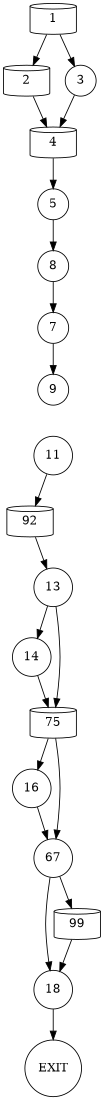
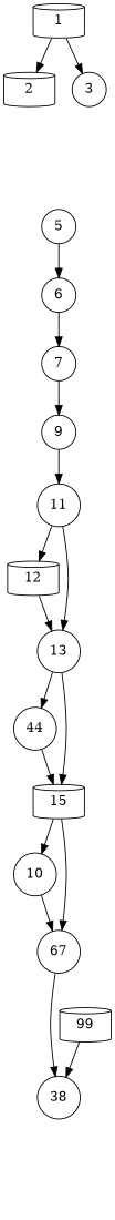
  digraph {
    node [shape=circle]
    1 [shape=cylinder]
    2 [shape=cylinder]
    3
-   n4 [label=EXIT]
-   4 [shape=cylinder]
    5
-   8
+   8 [label=6]
    7
    9
    11
-   12 [shape=cylinder label=92]
+   12 [shape=cylinder]
    13
-   14
-   15 [shape=cylinder label=75]
-   16
+   14 [label=44]
+   15 [shape=cylinder]
+   16 [label=10]
    n16 [label=67]
-   18
+   18 [label=38]
    n18 [label=99 shape=cylinder]
    1 -> 2
    1 -> 3
-   2 -> 4
-   3 -> 4
-   4 -> 5
    5 -> 8
    8 -> 7
    7 -> 9
+   9 -> 11
    11 -> 12
+   11 -> 13
    12 -> 13
    13 -> 14
    13 -> 15
    14 -> 15
    15 -> 16
    15 -> n16
    16 -> n16
    n16 -> 18
-   n16 -> n18
-   18 -> n4
    n18 -> 18
  }
